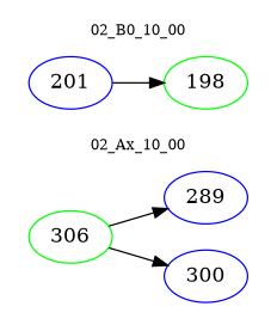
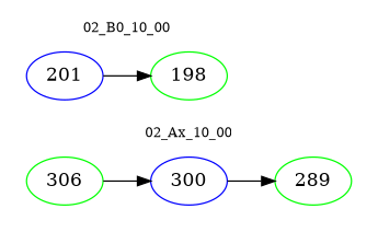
  digraph {
    rankdir=LR
    node [color=green]
    edge [color=black]
    n1 [label=306]
    n2 [color=blue label=300]
-   n3 [color=blue label=289]
+   n3 [label=289]
    n4 [color=blue label=201]
    n5 [label=198]
    subgraph cluster_1 {
      color=white
      fontsize=10
      label="02_Ax_10_00"
      n1
      n2
      n3
    }
    subgraph cluster_2 {
      color=white
      fontsize=10
      label="02_B0_10_00"
      n4
      n5
    }
    n1 -> n2
-   n1 -> n3
+   n2 -> n3
    n4 -> n5
  }
